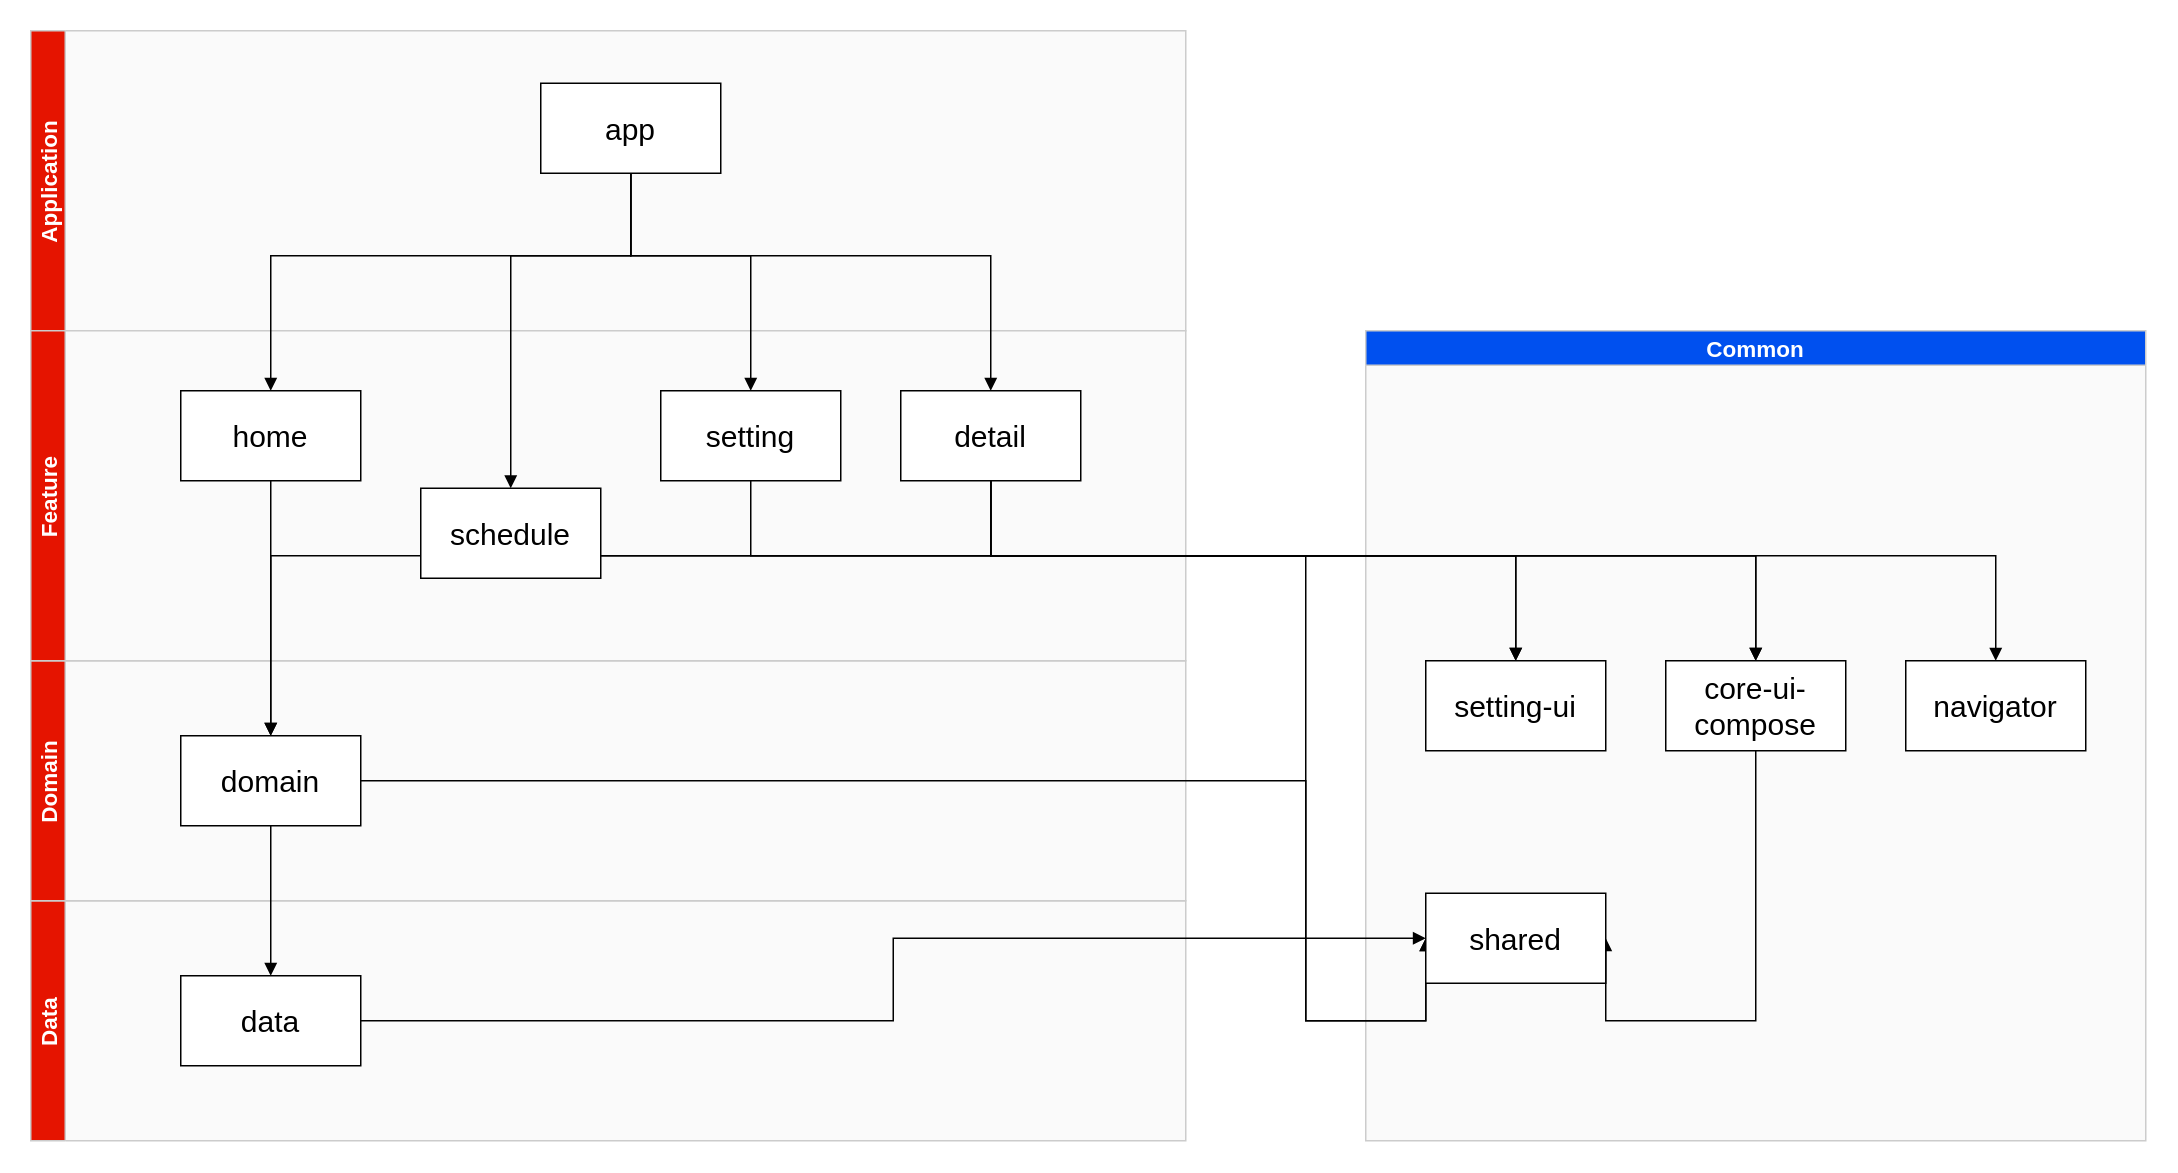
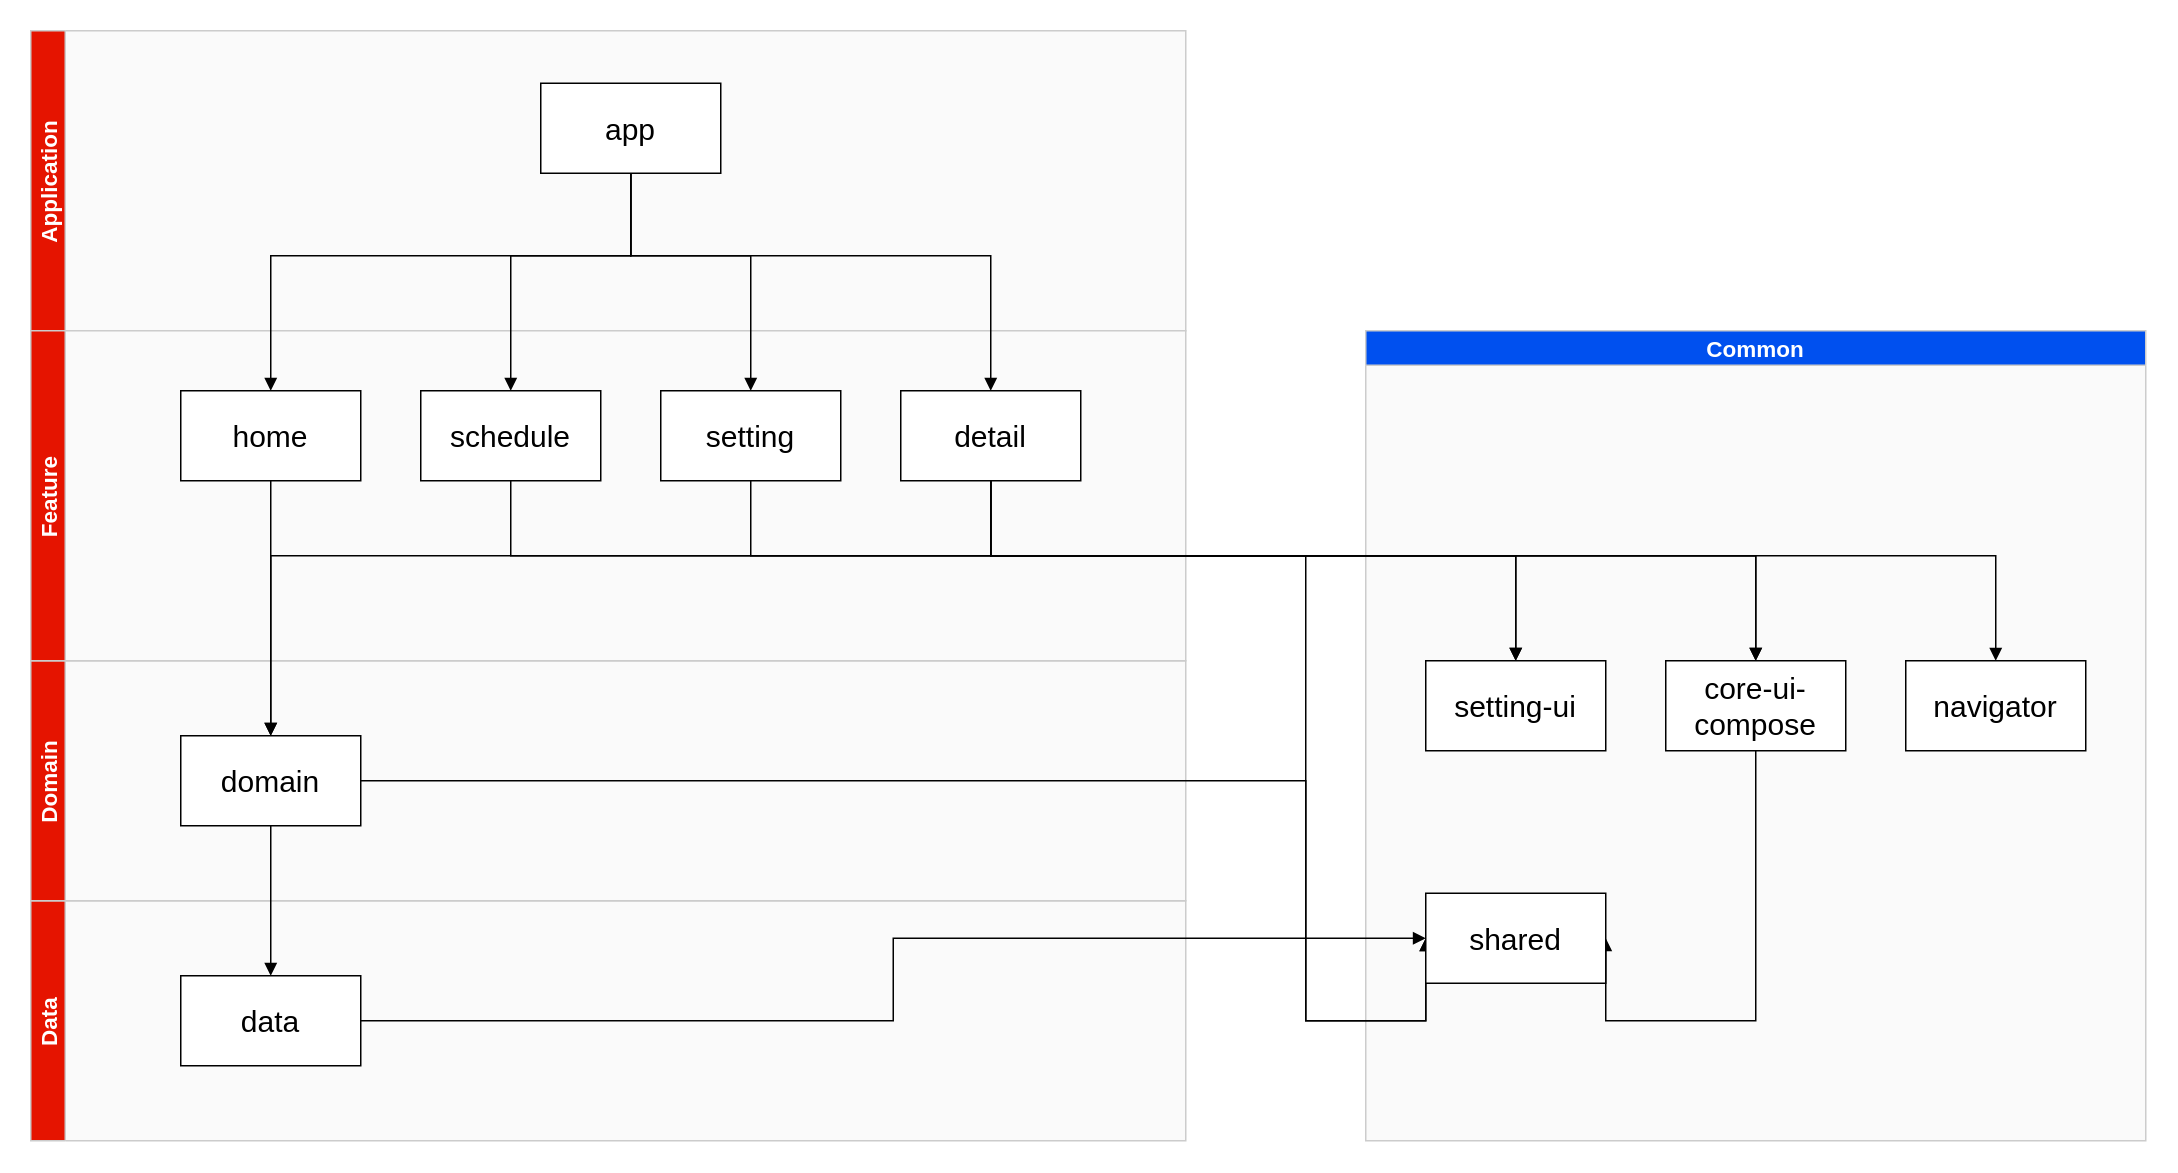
  <mxCell id="0" />
  <mxCell id="1" parent="0" />
  <mxCell id="2" value="Common" style="swimlane;rounded=0;shadow=0;glass=0;labelBackgroundColor=none;sketch=0;fontSize=15;fontColor=#ffffff;swimlaneFillColor=#FAFAFA;fillColor=#0050ef;strokeColor=#CCCCCC;" parent="1" vertex="1"><mxGeometry x="910" y="220" width="520" height="540" as="geometry"><mxRectangle x="1000" y="320" width="100" height="23" as="alternateBounds" /></mxGeometry></mxCell>
  <mxCell id="3" value="Application" style="swimlane;horizontal=0;fontSize=15;fontColor=#ffffff;fillColor=#e51400;labelBackgroundColor=none;rounded=0;shadow=0;sketch=0;glass=0;swimlaneLine=1;swimlaneFillColor=#FAFAFA;strokeColor=#CCCCCC;" parent="1" vertex="1"><mxGeometry x="20" y="20" width="770" height="200" as="geometry" /></mxCell>
  <mxCell id="4" value="Data" style="swimlane;horizontal=0;rounded=0;shadow=0;glass=0;labelBackgroundColor=none;sketch=0;fontSize=15;fontColor=#ffffff;fillColor=#e51400;swimlaneFillColor=#FAFAFA;strokeColor=#CCCCCC;" parent="1" vertex="1"><mxGeometry x="20" y="600" width="770" height="160" as="geometry" /></mxCell>
  <mxCell id="5" value="Domain" style="swimlane;horizontal=0;rounded=0;shadow=0;glass=0;labelBackgroundColor=none;sketch=0;fontSize=15;fontColor=#ffffff;fillColor=#e51400;swimlaneFillColor=#FAFAFA;strokeColor=#CCCCCC;" parent="1" vertex="1"><mxGeometry x="20" y="440" width="770" height="160" as="geometry" /></mxCell>
  <mxCell id="6" value="Feature" style="swimlane;horizontal=0;rounded=0;shadow=0;glass=0;labelBackgroundColor=none;sketch=0;fontSize=15;fontColor=#ffffff;fillColor=#e51400;swimlaneFillColor=#FAFAFA;strokeColor=#CCCCCC;" parent="1" vertex="1"><mxGeometry x="20" y="220" width="770" height="220" as="geometry" /></mxCell>
  <mxCell id="7" value="data" style="rounded=0;whiteSpace=wrap;html=1;fontSize=20;" parent="6" vertex="1"><mxGeometry x="100" y="430" width="120" height="60" as="geometry" /></mxCell>
  <mxCell id="8" value="domain" style="rounded=0;whiteSpace=wrap;html=1;fontSize=20;" parent="6" vertex="1"><mxGeometry x="100" y="270" width="120" height="60" as="geometry" /></mxCell>
  <mxCell id="9" value="app" style="rounded=0;whiteSpace=wrap;html=1;fontSize=20;" parent="6" vertex="1"><mxGeometry x="340" y="-165" width="120" height="60" as="geometry" /></mxCell>
  <mxCell id="10" style="edgeStyle=orthogonalEdgeStyle;rounded=0;orthogonalLoop=1;jettySize=auto;html=1;entryX=0.5;entryY=0;entryDx=0;entryDy=0;fontSize=20;fontColor=#FFFFFF;endArrow=block;endFill=1;" parent="6" source="9" target="18" edge="1"><mxGeometry relative="1" as="geometry"><Array as="points"><mxPoint x="400" y="-50" /><mxPoint x="160" y="-50" /></Array></mxGeometry></mxCell>
  <mxCell id="11" style="edgeStyle=orthogonalEdgeStyle;rounded=0;orthogonalLoop=1;jettySize=auto;html=1;entryX=0.5;entryY=0;entryDx=0;entryDy=0;fontSize=20;fontColor=#FFFFFF;endArrow=block;endFill=1;" parent="6" source="9" target="19" edge="1"><mxGeometry relative="1" as="geometry"><Array as="points"><mxPoint x="400" y="-50" /><mxPoint x="320" y="-50" /></Array></mxGeometry></mxCell>
  <mxCell id="12" style="edgeStyle=orthogonalEdgeStyle;rounded=0;orthogonalLoop=1;jettySize=auto;html=1;entryX=0.5;entryY=0;entryDx=0;entryDy=0;fontSize=20;fontColor=#FFFFFF;endArrow=block;endFill=1;" parent="6" source="9" target="20" edge="1"><mxGeometry relative="1" as="geometry"><Array as="points"><mxPoint x="400" y="-50" /><mxPoint x="480" y="-50" /></Array></mxGeometry></mxCell>
  <mxCell id="13" style="edgeStyle=orthogonalEdgeStyle;rounded=0;orthogonalLoop=1;jettySize=auto;html=1;entryX=0.5;entryY=0;entryDx=0;entryDy=0;fontSize=20;fontColor=#FFFFFF;endArrow=block;endFill=1;" parent="6" source="9" target="16" edge="1"><mxGeometry relative="1" as="geometry"><Array as="points"><mxPoint x="400" y="-50" /><mxPoint x="640" y="-50" /></Array></mxGeometry></mxCell>
  <mxCell id="14" style="edgeStyle=orthogonalEdgeStyle;rounded=0;orthogonalLoop=1;jettySize=auto;html=1;entryX=0.5;entryY=0;entryDx=0;entryDy=0;fontSize=20;fontColor=#FFFFFF;endArrow=block;endFill=1;" parent="6" source="8" target="7" edge="1"><mxGeometry relative="1" as="geometry" /></mxCell>
  <mxCell id="15" style="edgeStyle=orthogonalEdgeStyle;rounded=0;orthogonalLoop=1;jettySize=auto;html=1;entryX=0.5;entryY=0;entryDx=0;entryDy=0;fontSize=20;fontColor=#FFFFFF;endArrow=block;endFill=1;" parent="6" source="16" target="8" edge="1"><mxGeometry relative="1" as="geometry"><Array as="points"><mxPoint x="640" y="150" /><mxPoint x="160" y="150" /></Array></mxGeometry></mxCell>
  <mxCell id="16" value="detail" style="rounded=0;whiteSpace=wrap;html=1;fontSize=20;" parent="6" vertex="1"><mxGeometry x="580" y="40" width="120" height="60" as="geometry" /></mxCell>
  <mxCell id="17" style="edgeStyle=orthogonalEdgeStyle;rounded=0;orthogonalLoop=1;jettySize=auto;html=1;entryX=0.5;entryY=0;entryDx=0;entryDy=0;fontSize=20;fontColor=#FFFFFF;endArrow=block;endFill=1;" parent="6" source="18" target="8" edge="1"><mxGeometry relative="1" as="geometry" /></mxCell>
  <mxCell id="18" value="home" style="rounded=0;whiteSpace=wrap;html=1;fontSize=20;" parent="6" vertex="1"><mxGeometry x="100" y="40" width="120" height="60" as="geometry" /></mxCell>
- <mxCell id="19" value="schedule" style="rounded=0;whiteSpace=wrap;html=1;fontSize=20;" parent="6" vertex="1"><mxGeometry x="260" y="105" width="120" height="60" as="geometry" /></mxCell>
+ <mxCell id="19" value="schedule" style="rounded=0;whiteSpace=wrap;html=1;fontSize=20;" parent="6" vertex="1"><mxGeometry x="260" y="40" width="120" height="60" as="geometry" /></mxCell>
  <mxCell id="20" value="setting" style="rounded=0;whiteSpace=wrap;html=1;fontSize=20;" parent="6" vertex="1"><mxGeometry x="420" y="40" width="120" height="60" as="geometry" /></mxCell>
  <mxCell id="21" style="edgeStyle=orthogonalEdgeStyle;rounded=0;orthogonalLoop=1;jettySize=auto;html=1;entryX=0;entryY=0.5;entryDx=0;entryDy=0;fontSize=20;fontColor=#FFFFFF;endArrow=block;endFill=1;exitX=1;exitY=0.5;exitDx=0;exitDy=0;" parent="1" source="7" target="32" edge="1"><mxGeometry relative="1" as="geometry"><Array as="points" /></mxGeometry></mxCell>
  <mxCell id="22" style="edgeStyle=orthogonalEdgeStyle;rounded=0;orthogonalLoop=1;jettySize=auto;html=1;entryX=0;entryY=0.5;entryDx=0;entryDy=0;fontSize=20;fontColor=#FFFFFF;endArrow=block;endFill=1;exitX=1;exitY=0.5;exitDx=0;exitDy=0;" parent="1" source="8" target="32" edge="1"><mxGeometry relative="1" as="geometry"><Array as="points"><mxPoint x="870" y="520" /><mxPoint x="870" y="680" /></Array></mxGeometry></mxCell>
  <mxCell id="23" value="setting-ui" style="rounded=0;whiteSpace=wrap;html=1;fontSize=20;" parent="1" vertex="1"><mxGeometry x="950" y="440" width="120" height="60" as="geometry" /></mxCell>
  <mxCell id="24" style="edgeStyle=orthogonalEdgeStyle;rounded=0;orthogonalLoop=1;jettySize=auto;html=1;entryX=1;entryY=0.5;entryDx=0;entryDy=0;fontSize=20;fontColor=#FFFFFF;endArrow=block;endFill=1;exitX=0.5;exitY=1;exitDx=0;exitDy=0;" parent="1" source="25" target="32" edge="1"><mxGeometry relative="1" as="geometry"><Array as="points"><mxPoint x="1170" y="680" /></Array></mxGeometry></mxCell>
  <mxCell id="25" value="core-ui-compose" style="rounded=0;whiteSpace=wrap;html=1;fontSize=20;" parent="1" vertex="1"><mxGeometry x="1110" y="440" width="120" height="60" as="geometry" /></mxCell>
  <mxCell id="26" style="edgeStyle=orthogonalEdgeStyle;rounded=0;orthogonalLoop=1;jettySize=auto;html=1;fontSize=20;fontColor=#FFFFFF;endArrow=block;endFill=1;" parent="1" source="16" target="23" edge="1"><mxGeometry relative="1" as="geometry"><Array as="points"><mxPoint x="770" y="370" /><mxPoint x="450" y="370" /></Array></mxGeometry></mxCell>
  <mxCell id="27" style="edgeStyle=orthogonalEdgeStyle;rounded=0;orthogonalLoop=1;jettySize=auto;html=1;entryX=0.5;entryY=0;entryDx=0;entryDy=0;fontSize=20;fontColor=#FFFFFF;endArrow=block;endFill=1;" parent="1" source="16" target="25" edge="1"><mxGeometry relative="1" as="geometry"><Array as="points"><mxPoint x="770" y="370" /><mxPoint x="610" y="370" /></Array></mxGeometry></mxCell>
  <mxCell id="28" style="edgeStyle=orthogonalEdgeStyle;rounded=0;orthogonalLoop=1;jettySize=auto;html=1;entryX=0.5;entryY=0;entryDx=0;entryDy=0;fontSize=20;fontColor=#FFFFFF;endArrow=block;endFill=1;" parent="1" source="16" target="31" edge="1"><mxGeometry relative="1" as="geometry"><Array as="points"><mxPoint x="660" y="370" /><mxPoint x="1330" y="370" /></Array></mxGeometry></mxCell>
  <mxCell id="29" style="edgeStyle=orthogonalEdgeStyle;rounded=0;orthogonalLoop=1;jettySize=auto;html=1;entryX=0;entryY=0.5;entryDx=0;entryDy=0;fontSize=20;fontColor=#FFFFFF;endArrow=block;endFill=1;" parent="1" source="16" target="32" edge="1"><mxGeometry relative="1" as="geometry"><Array as="points"><mxPoint x="660" y="370" /><mxPoint x="870" y="370" /><mxPoint x="870" y="680" /></Array></mxGeometry></mxCell>
  <mxCell id="30" style="edgeStyle=orthogonalEdgeStyle;rounded=0;orthogonalLoop=1;jettySize=auto;html=1;entryX=0.5;entryY=0;entryDx=0;entryDy=0;fontSize=20;fontColor=#FFFFFF;endArrow=block;endFill=1;" parent="1" source="20" target="25" edge="1"><mxGeometry relative="1" as="geometry"><Array as="points"><mxPoint x="500" y="370" /><mxPoint x="1170" y="370" /></Array></mxGeometry></mxCell>
  <mxCell id="31" value="navigator" style="rounded=0;whiteSpace=wrap;html=1;fontSize=20;" parent="1" vertex="1"><mxGeometry x="1270" y="440" width="120" height="60" as="geometry" /></mxCell>
  <mxCell id="32" value="shared" style="rounded=0;whiteSpace=wrap;html=1;fontSize=20;" parent="1" vertex="1"><mxGeometry x="950" y="595" width="120" height="60" as="geometry" /></mxCell>
  <mxCell id="33" style="edgeStyle=orthogonalEdgeStyle;rounded=0;orthogonalLoop=1;jettySize=auto;html=1;fontSize=20;fontColor=#FFFFFF;endArrow=block;endFill=1;entryX=0.5;entryY=0;entryDx=0;entryDy=0;" parent="1" source="19" target="23" edge="1"><mxGeometry relative="1" as="geometry"><mxPoint x="340" y="440" as="targetPoint" /><Array as="points"><mxPoint x="340" y="370" /><mxPoint x="1010" y="370" /></Array></mxGeometry></mxCell>
